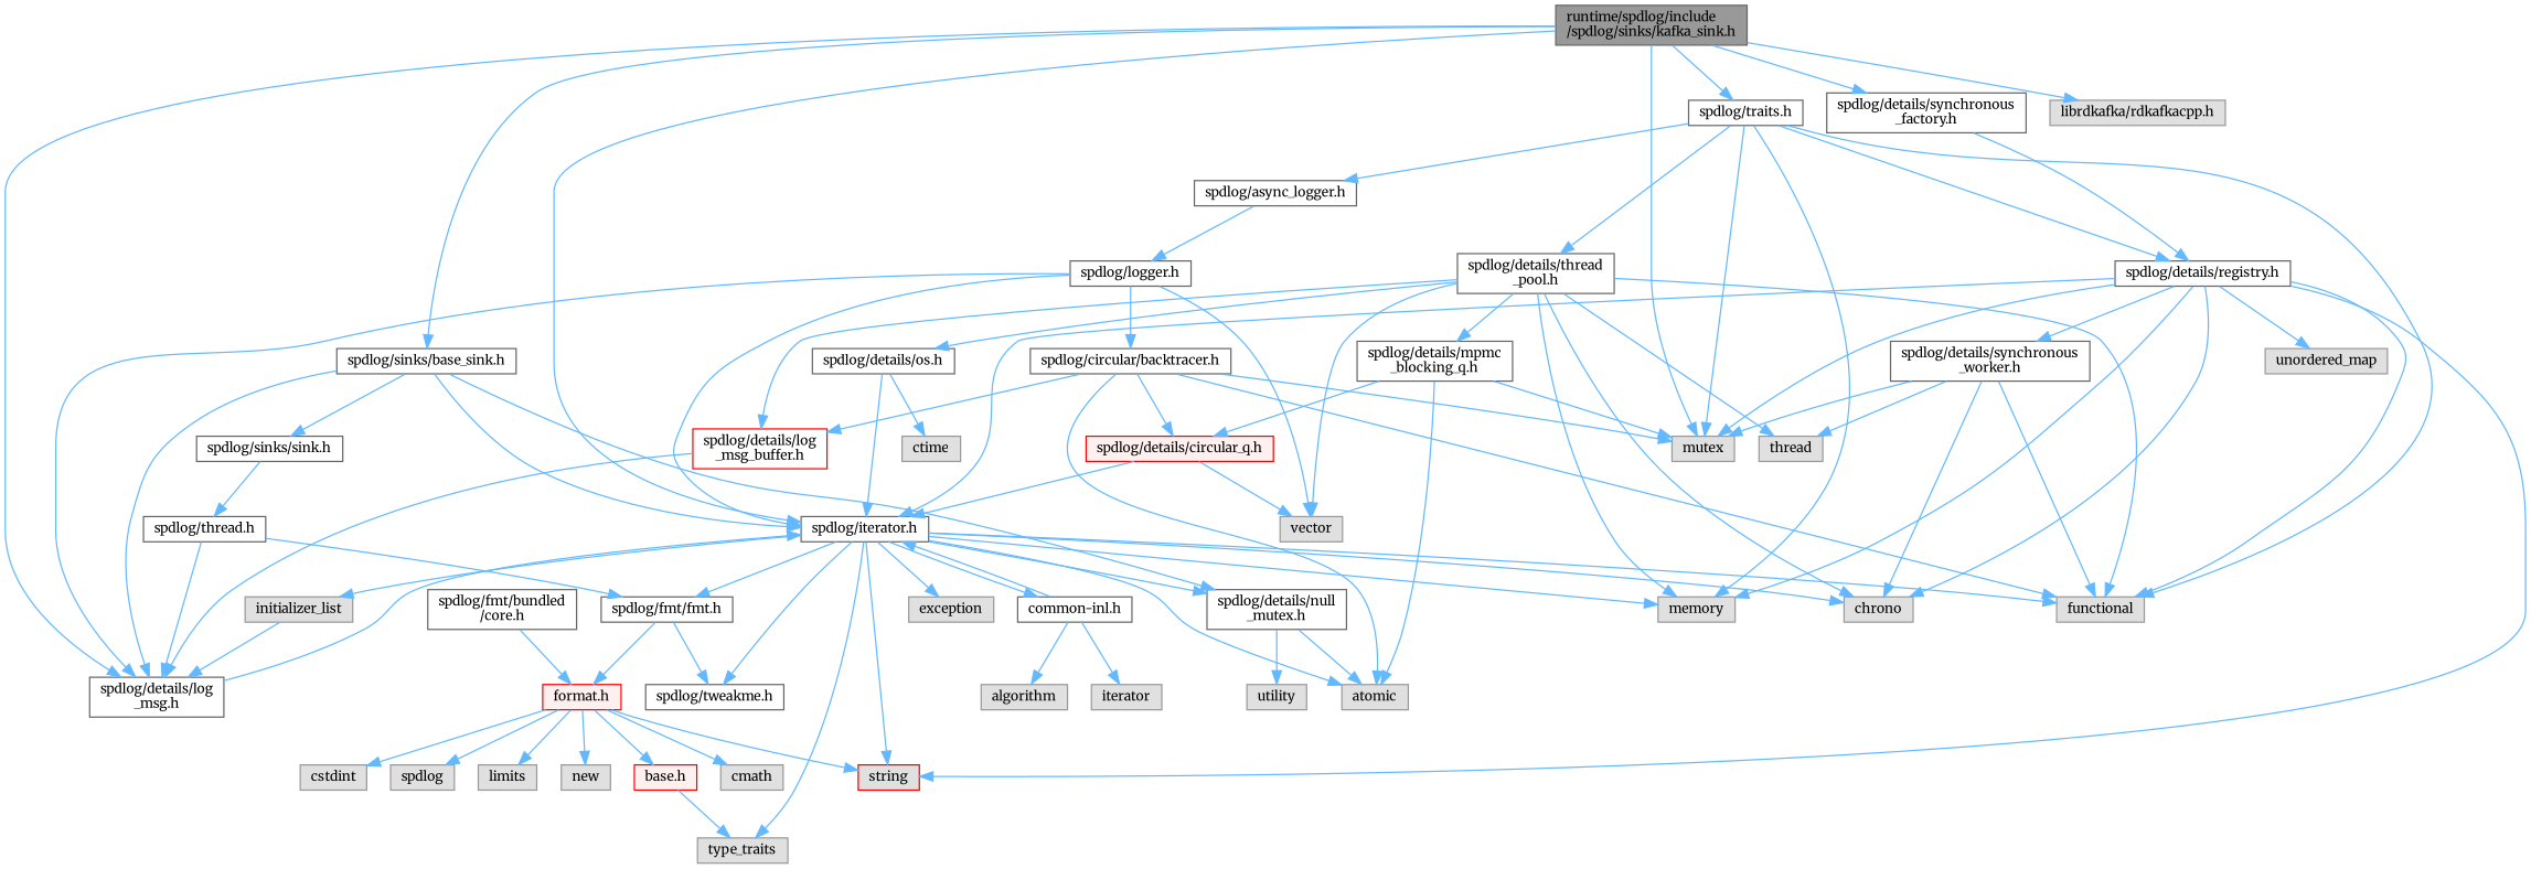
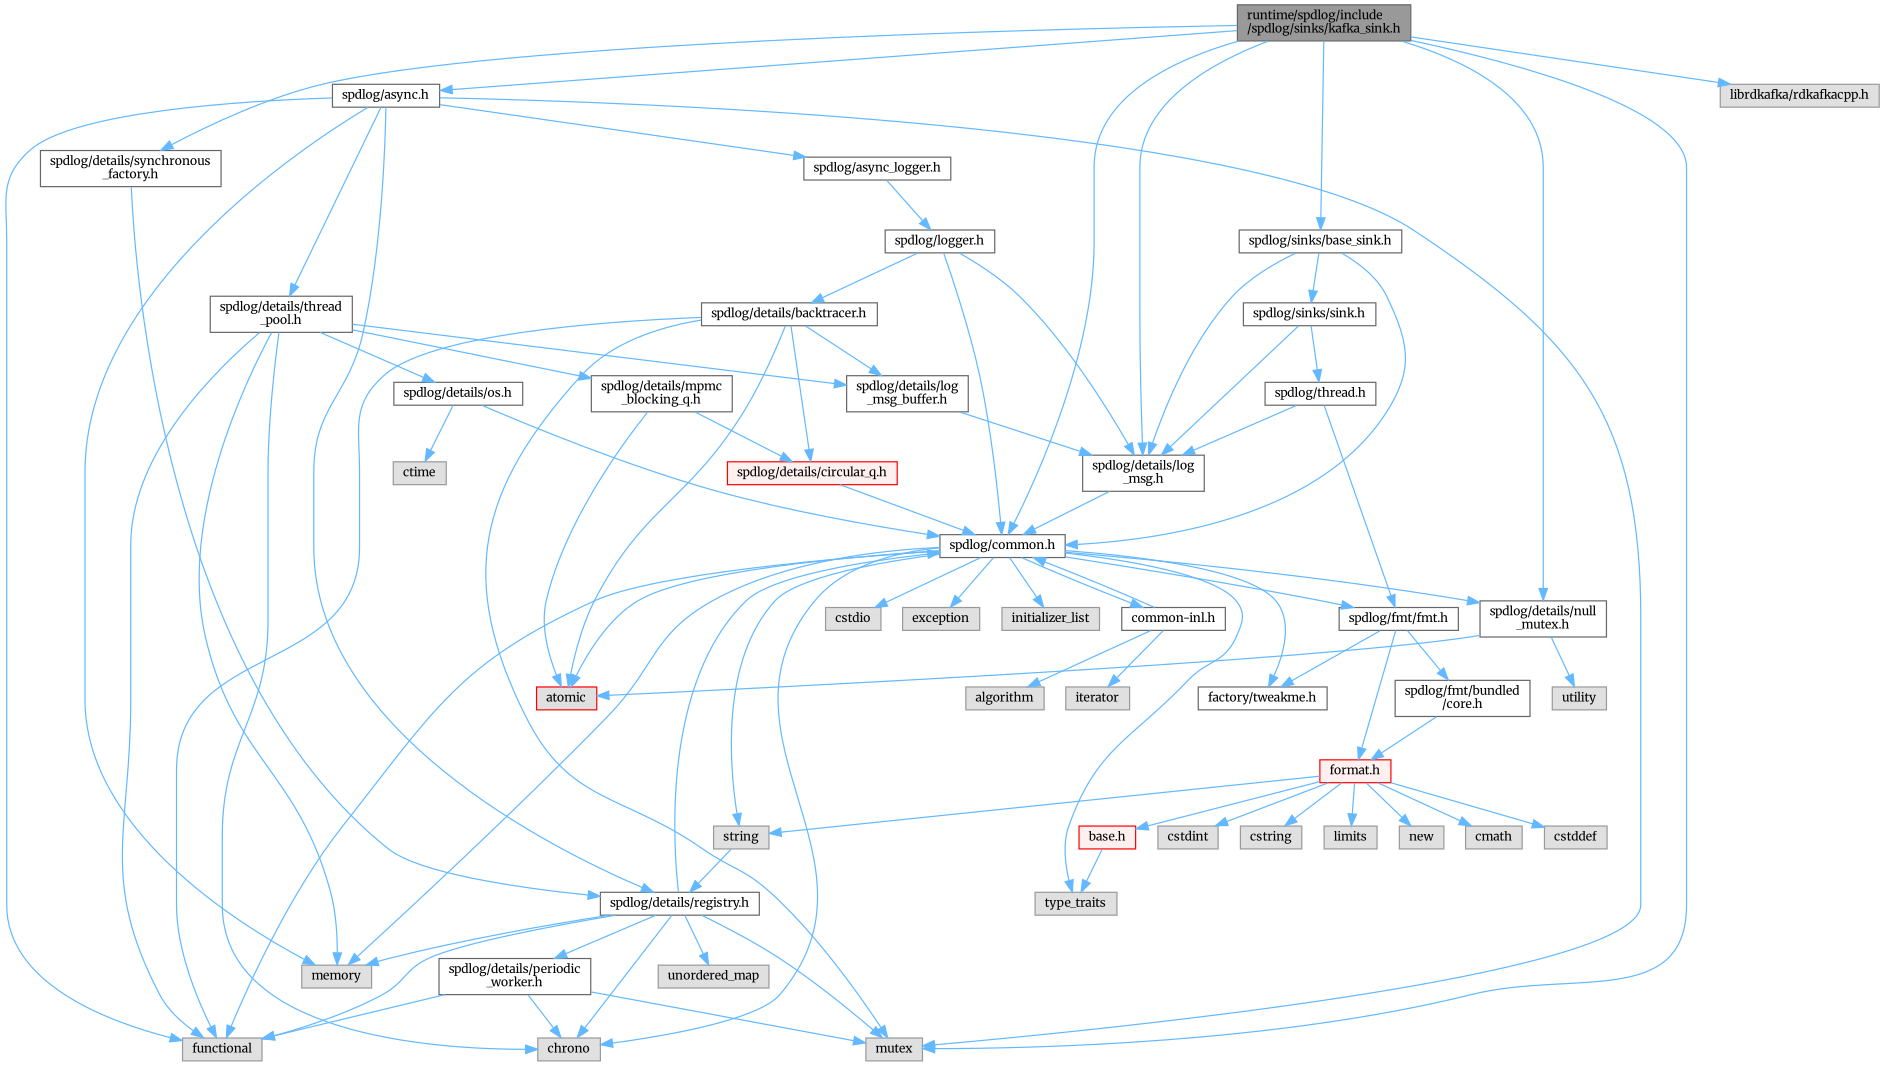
  digraph {
    fontname=Merriweather
    node [color=grey60 fillcolor="#E0E0E0" fontname=Merriweather fontsize=10 shape=box style=filled]
    edge [color=steelblue1 fontname=Merriweather fontsize=10 labelfontname=Helvetica labelfontsize=10 style=solid]
    n1 [color=gray40 fillcolor=grey60 fontcolor=black height=0.2 label="runtime/spdlog/include\l/spdlog/sinks/kafka_sink.h" width=0.4]
-   n2 [color=grey40 fillcolor=white height=0.2 label="spdlog/traits.h" width=0.4]
-   n3 [color=grey40 fillcolor=white height=0.2 label="spdlog/iterator.h" width=0.4]
+   n2 [color=grey40 fillcolor=white height=0.2 label="spdlog/async.h" width=0.4]
+   n3 [color=grey40 fillcolor=white height=0.2 label="spdlog/common.h" width=0.4]
    n4 [color=grey40 fillcolor=white height=0.2 label="spdlog/details/null\l_mutex.h" width=0.4]
    n5 [color=grey40 fillcolor=white height=0.2 label="spdlog/details/log\l_msg.h" width=0.4]
    n6 [height=0.2 label=mutex width=0.4]
    n7 [color=grey40 fillcolor=white height=0.2 label="spdlog/details/synchronous\l_factory.h" width=0.4]
    n8 [color=grey40 fillcolor=white height=0.2 label="spdlog/sinks/base_sink.h" width=0.4]
    n9 [height=0.2 label="librdkafka/rdkafkacpp.h" width=0.4]
    n10 [color=grey40 fillcolor=white height=0.2 label="spdlog/async_logger.h" width=0.4]
    n11 [height=0.2 label=functional width=0.4]
    n12 [height=0.2 label=memory width=0.4]
    n13 [color=grey40 fillcolor=white height=0.2 label="spdlog/details/registry.h" width=0.4]
    n14 [color=grey40 fillcolor=white height=0.2 label="spdlog/details/thread\l_pool.h" width=0.4]
-   n15 [height=0.2 label=atomic width=0.4]
-   n16 [color=grey40 fillcolor=white height=0.2 label="spdlog/tweakme.h" width=0.4]
+   n15 [color=red height=0.2 label=atomic width=0.4]
+   n16 [color=grey40 fillcolor=white height=0.2 label="factory/tweakme.h" width=0.4]
    n17 [height=0.2 label=chrono width=0.4]
+   n18 [height=0.2 label=cstdio width=0.4]
    n19 [height=0.2 label=exception width=0.4]
    n20 [height=0.2 label=initializer_list width=0.4]
-   n21 [color=red height=0.2 label=string width=0.4]
+   n21 [height=0.2 label=string width=0.4]
    n22 [height=0.2 label=type_traits width=0.4]
    n23 [color=grey40 fillcolor=white height=0.2 label="spdlog/fmt/fmt.h" width=0.4]
    n24 [color=grey40 fillcolor=white height=0.2 label="common-inl.h" width=0.4]
    n25 [height=0.2 label=utility width=0.4]
    n26 [color=grey40 fillcolor=white height=0.2 label="spdlog/sinks/sink.h" width=0.4]
    n27 [color=grey40 fillcolor=white height=0.2 label="spdlog/logger.h" width=0.4]
-   n28 [color=grey40 fillcolor=white height=0.2 label="spdlog/details/synchronous\l_worker.h" width=0.4]
+   n28 [color=grey40 fillcolor=white height=0.2 label="spdlog/details/periodic\l_worker.h" width=0.4]
    n29 [height=0.2 label=unordered_map width=0.4]
-   n30 [height=0.2 label=vector width=0.4]
-   n31 [color=red fillcolor=white height=0.2 label="spdlog/details/log\l_msg_buffer.h" width=0.4]
-   n32 [height=0.2 label=thread width=0.4]
+   n31 [color=grey40 fillcolor=white height=0.2 label="spdlog/details/log\l_msg_buffer.h" width=0.4]
    n33 [color=grey40 fillcolor=white height=0.2 label="spdlog/details/mpmc\l_blocking_q.h" width=0.4]
    n34 [color=grey40 fillcolor=white height=0.2 label="spdlog/details/os.h" width=0.4]
-   n35 [color=grey40 fillcolor=white height=0.2 label="spdlog/circular/backtracer.h" width=0.4]
+   n35 [color=grey40 fillcolor=white height=0.2 label="spdlog/details/backtracer.h" width=0.4]
    n36 [color=red fillcolor="#FFF0F0" height=0.2 label="spdlog/details/circular_q.h" width=0.4]
    n37 [color=grey40 fillcolor=white height=0.2 label="spdlog/fmt/bundled\l/core.h" width=0.4]
    n38 [color=red fillcolor="#FFF0F0" height=0.2 label="format.h" width=0.4]
    n39 [height=0.2 label=algorithm width=0.4]
    n40 [height=0.2 label=iterator width=0.4]
    n41 [color=red fillcolor="#FFF0F0" height=0.2 label="base.h" width=0.4]
    n42 [height=0.2 label=cmath width=0.4]
+   n43 [height=0.2 label=cstddef width=0.4]
    n44 [height=0.2 label=cstdint width=0.4]
-   n45 [height=0.2 label=spdlog width=0.4]
+   n45 [height=0.2 label=cstring width=0.4]
    n46 [height=0.2 label=limits width=0.4]
    n47 [height=0.2 label=new width=0.4]
    n48 [height=0.2 label=ctime width=0.4]
    n49 [color=grey40 fillcolor=white height=0.2 label="spdlog/thread.h" width=0.4]
    n1 -> n2
    n1 -> n3
-   n8 -> n4
+   n1 -> n4
    n1 -> n5
    n1 -> n6
    n1 -> n7
    n1 -> n8
    n1 -> n9
    n2 -> n6
    n2 -> n10
    n2 -> n11
    n2 -> n12
    n2 -> n13
    n2 -> n14
    n3 -> n4
    n3 -> n11
    n3 -> n12
    n3 -> n15
    n3 -> n16
    n3 -> n17
+   n3 -> n18
    n3 -> n19
    n3 -> n20
    n3 -> n21
    n3 -> n22
    n3 -> n23
    n3 -> n24
    n4 -> n15
    n4 -> n25
    n5 -> n3
    n7 -> n13
    n8 -> n3
    n8 -> n5
    n8 -> n26
    n10 -> n27
    n13 -> n3
    n13 -> n6
    n13 -> n11
    n13 -> n12
    n13 -> n17
-   n13 -> n21
+   n21 -> n13
    n13 -> n28
    n13 -> n29
    n14 -> n11
    n14 -> n12
    n14 -> n17
-   n14 -> n30
    n14 -> n31
-   n14 -> n32
    n14 -> n33
    n14 -> n34
    n23 -> n16
+   n23 -> n37
    n23 -> n38
    n24 -> n3
    n24 -> n39
    n24 -> n40
-   n20 -> n5
+   n26 -> n5
    n26 -> n49
    n27 -> n3
    n27 -> n5
-   n27 -> n30
    n27 -> n35
    n28 -> n6
    n28 -> n11
    n28 -> n17
-   n28 -> n32
    n31 -> n5
-   n33 -> n6
    n33 -> n15
    n33 -> n36
    n34 -> n3
    n34 -> n48
    n35 -> n6
    n35 -> n11
    n35 -> n15
    n35 -> n31
    n35 -> n36
    n36 -> n3
-   n36 -> n30
    n37 -> n38
    n38 -> n21
    n38 -> n41
    n38 -> n42
+   n38 -> n43
    n38 -> n44
    n38 -> n45
    n38 -> n46
    n38 -> n47
    n41 -> n22
    n49 -> n5
    n49 -> n23
  }
